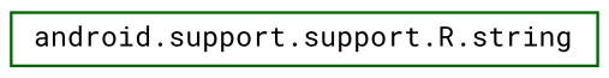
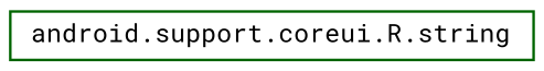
  digraph {
    rankdir=LR
    fontname="Roboto Mono"
-   n1 [color=darkgreen fillcolor=white fontname="Roboto Mono" fontsize=10 height=0.2 label="android.support.support.R.string" shape=record style=filled width=0.4]
+   n1 [color=darkgreen fillcolor=white fontname="Roboto Mono" fontsize=10 height=0.2 label="android.support.coreui.R.string" shape=record style=filled width=0.4]
  }
